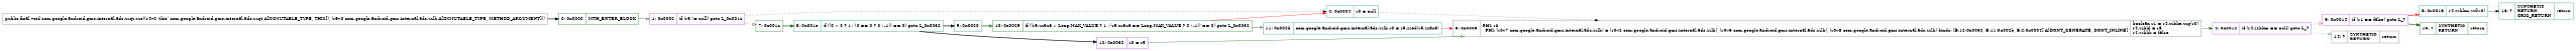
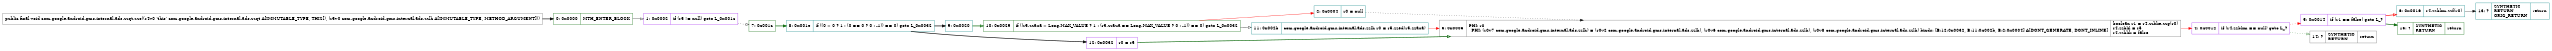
  digraph {
    rankdir=LR
    node [color=teal shape=record]
    edge [arrowhead=normal color=black style=bold]
    n1 [color=darkgreen label="{0\:\ 0x0000|MTH_ENTER_BLOCK\l}"]
    n2 [color=purple label="{1\:\ 0x0002|if (r5 != null) goto L_0x001c\l}"]
    n3 [label="{2\:\ 0x0004|r0 = null\l}"]
    n4 [color=darkgreen label="{7\:\ 0x001c}"]
    n5 [color=gray40 label="{3\:\ 0x0005|PHI: r0 \l  PHI: (r0v7 com.google.android.gms.internal.ads.zzlh) = (r0v2 com.google.android.gms.internal.ads.zzlh), (r0v6 com.google.android.gms.internal.ads.zzlh), (r0v8 com.google.android.gms.internal.ads.zzlh) binds: [B:12:0x0032, B:11:0x002b, B:2:0x0004] A[DONT_GENERATE, DONT_INLINE]\l|boolean r1 = r4.zzbke.zzg(r0)\lr4.zzbkl = r5\lr4.zzbkk = false\l}"]
    n6 [label="{8\:\ 0x001e|if ((0 \> 0 ? 1 : (0 == 0 ? 0 : \-1)) == 0) goto L_0x0032\l}"]
    n7 [color=purple label="{4\:\ 0x0012|if (r4.zzbkm == null) goto L_?\l}"]
    n8 [color=purple label="{5\:\ 0x0014|if (r1 == false) goto L_?\l}"]
    n9 [color=gray40 label="{14\:\ ?|SYNTHETIC\lRETURN\l|return\l}"]
    n10 [label="{6\:\ 0x0016|r4.zzbkm.zzf(r0)\l}"]
    n11 [color=darkgreen label="{15\:\ ?|SYNTHETIC\lRETURN\l|return\l}"]
    n12 [label="{13\:\ ?|SYNTHETIC\lRETURN\lORIG_RETURN\l|return\l}"]
    n13 [label="{9\:\ 0x0020}"]
    n14 [color=purple label="{12\:\ 0x0032|r0 = r5\l}"]
    n15 [color=darkgreen label="{10\:\ 0x0029|if ((r5.zzaua \> Long.MAX_VALUE ? 1 : (r5.zzaua == Long.MAX_VALUE ? 0 : \-1)) == 0) goto L_0x0032\l}"]
    n16 [label="{11\:\ 0x002b|com.google.android.gms.internal.ads.zzlh r0 = r5.zzed(r5.zzaua)\l}"]
    n17 [color=gray40 label="{public final void com.google.android.gms.internal.ads.zzqt.zze((r4v0 'this' com.google.android.gms.internal.ads.zzqt A[IMMUTABLE_TYPE, THIS]), (r5v0 com.google.android.gms.internal.ads.zzlh A[IMMUTABLE_TYPE, METHOD_ARGUMENT])) }"]
    n1 -> n2 [arrowhead=onormal style=solid]
-   n2 -> n3 [style=dotted]
    n2 -> n4 [arrowhead=onormal style=dotted]
    n3 -> n5 [style=dotted]
    n4 -> n6 [color=darkgreen]
-   n5 -> n7 [color=darkgreen style=solid]
+   n5 -> n7 [color=red style=solid]
    n6 -> n13
    n6 -> n14
-   n7 -> n8 [arrowhead=onormal color=red style=dotted]
+   n7 -> n8 [color=red style=dotted]
    n7 -> n9 [arrowhead=onormal color=darkgreen style=dotted]
    n8 -> n10 [arrowhead=onormal color=red]
    n8 -> n11 [color=darkgreen]
    n10 -> n12 [style=solid]
    n13 -> n15 [arrowhead=onormal color=darkgreen]
-   n14 -> n5 [arrowhead=onormal color=darkgreen style=solid]
+   n14 -> n5 [arrowhead=onormal color=darkgreen]
    n15 -> n3 [color=red style=solid]
    n15 -> n16 [arrowhead=onormal style=solid]
    n16 -> n5 [color=red style=solid]
    n17 -> n1
  }
